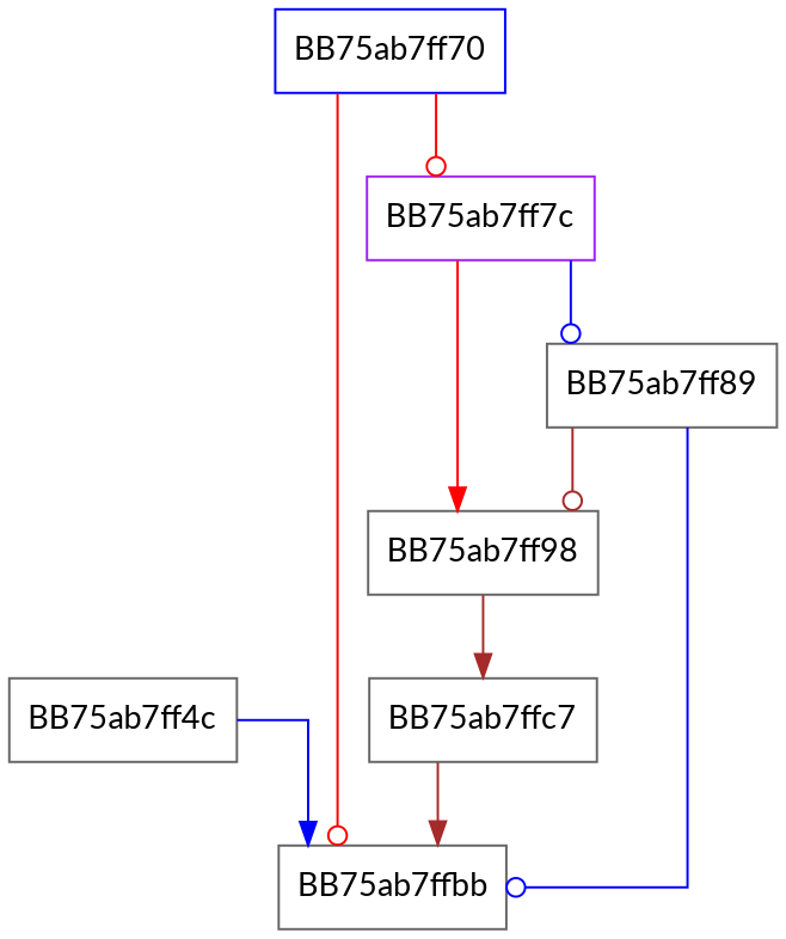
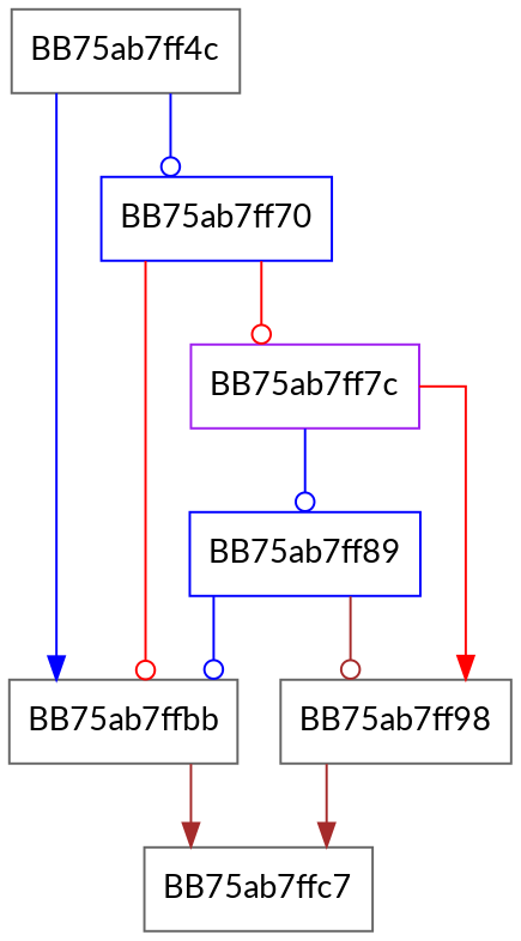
  digraph {
    fontname=Lato
    splines=ortho
    node [color=gray40 fontname=Lato shape=box]
    edge [arrowhead=odot color=blue fontname=Lato]
    BB75ab7ff4c
    BB75ab7ffbb
    BB75ab7ff70 [color=blue]
    BB75ab7ffc7
    BB75ab7ff7c [color=purple]
    BB75ab7ff98
-   BB75ab7ff89
+   BB75ab7ff89 [color=blue]
    BB75ab7ff4c -> BB75ab7ffbb [arrowhead=normal]
-   BB75ab7ffc7 -> BB75ab7ffbb [arrowhead=normal color=brown]
+   BB75ab7ff4c -> BB75ab7ff70
+   BB75ab7ffbb -> BB75ab7ffc7 [arrowhead=normal color=brown]
    BB75ab7ff70 -> BB75ab7ffbb [color=red]
    BB75ab7ff70 -> BB75ab7ff7c [color=red]
    BB75ab7ff7c -> BB75ab7ff98 [arrowhead=normal color=red]
    BB75ab7ff7c -> BB75ab7ff89
    BB75ab7ff98 -> BB75ab7ffc7 [arrowhead=normal color=brown]
    BB75ab7ff89 -> BB75ab7ffbb
    BB75ab7ff89 -> BB75ab7ff98 [color=brown]
  }
